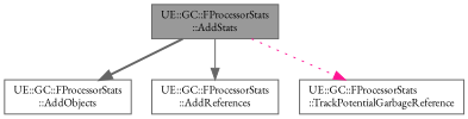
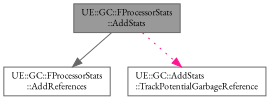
  digraph {
    fontname="EB Garamond"
    rankdir=TB
    node [color=grey40 fillcolor=white fontname="EB Garamond" fontsize=10 shape=box style=filled]
    edge [color=gray40 fontname="EB Garamond" fontsize=10 labelfontname=Helvetica labelfontsize=10]
    n1 [color=gray40 fillcolor=grey60 fontcolor=black height=0.2 label="UE::GC::FProcessorStats\l::AddStats" width=0.4]
-   n2 [height=0.2 label="UE::GC::FProcessorStats\l::AddObjects" width=0.4]
    n3 [height=0.2 label="UE::GC::FProcessorStats\l::AddReferences" width=0.4]
-   n4 [height=0.2 label="UE::GC::FProcessorStats\l::TrackPotentialGarbageReference" width=0.4]
-   n1 -> n2 [style=bold]
+   n4 [height=0.2 label="UE::GC::AddStats\l::TrackPotentialGarbageReference" width=0.4]
    n1 -> n3 [style=solid]
    n1 -> n4 [color=deeppink style=dotted]
  }
